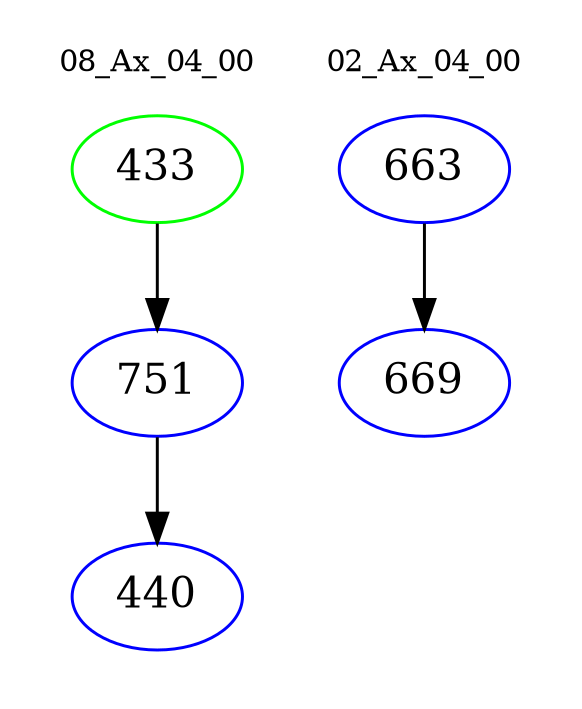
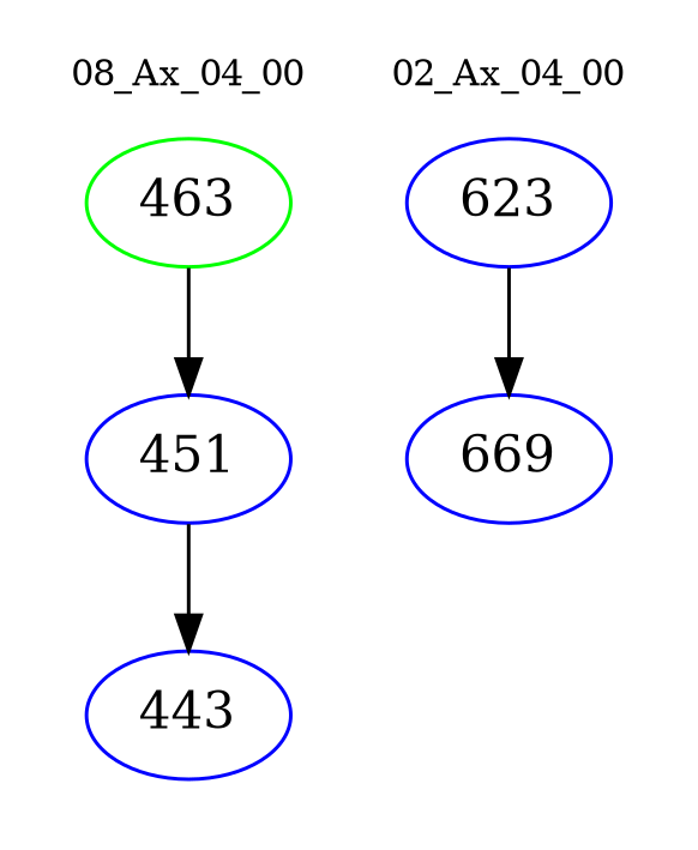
  digraph {
    node [color=blue]
    edge [color=black]
-   n1 [label=751]
-   n2 [label=440]
-   n3 [color=green label=433]
-   n4 [label=663]
+   n1 [label=451]
+   n2 [label=443]
+   n3 [color=green label=463]
+   n4 [label=623]
    n5 [label=669]
    subgraph cluster_1 {
      color=white
      fontsize=10
      label="08_Ax_04_00"
      n1
      n2
      n3
    }
    subgraph cluster_2 {
      color=white
      fontsize=10
      label="02_Ax_04_00"
      n4
      n5
    }
    n1 -> n2
    n3 -> n1
    n4 -> n5
  }
